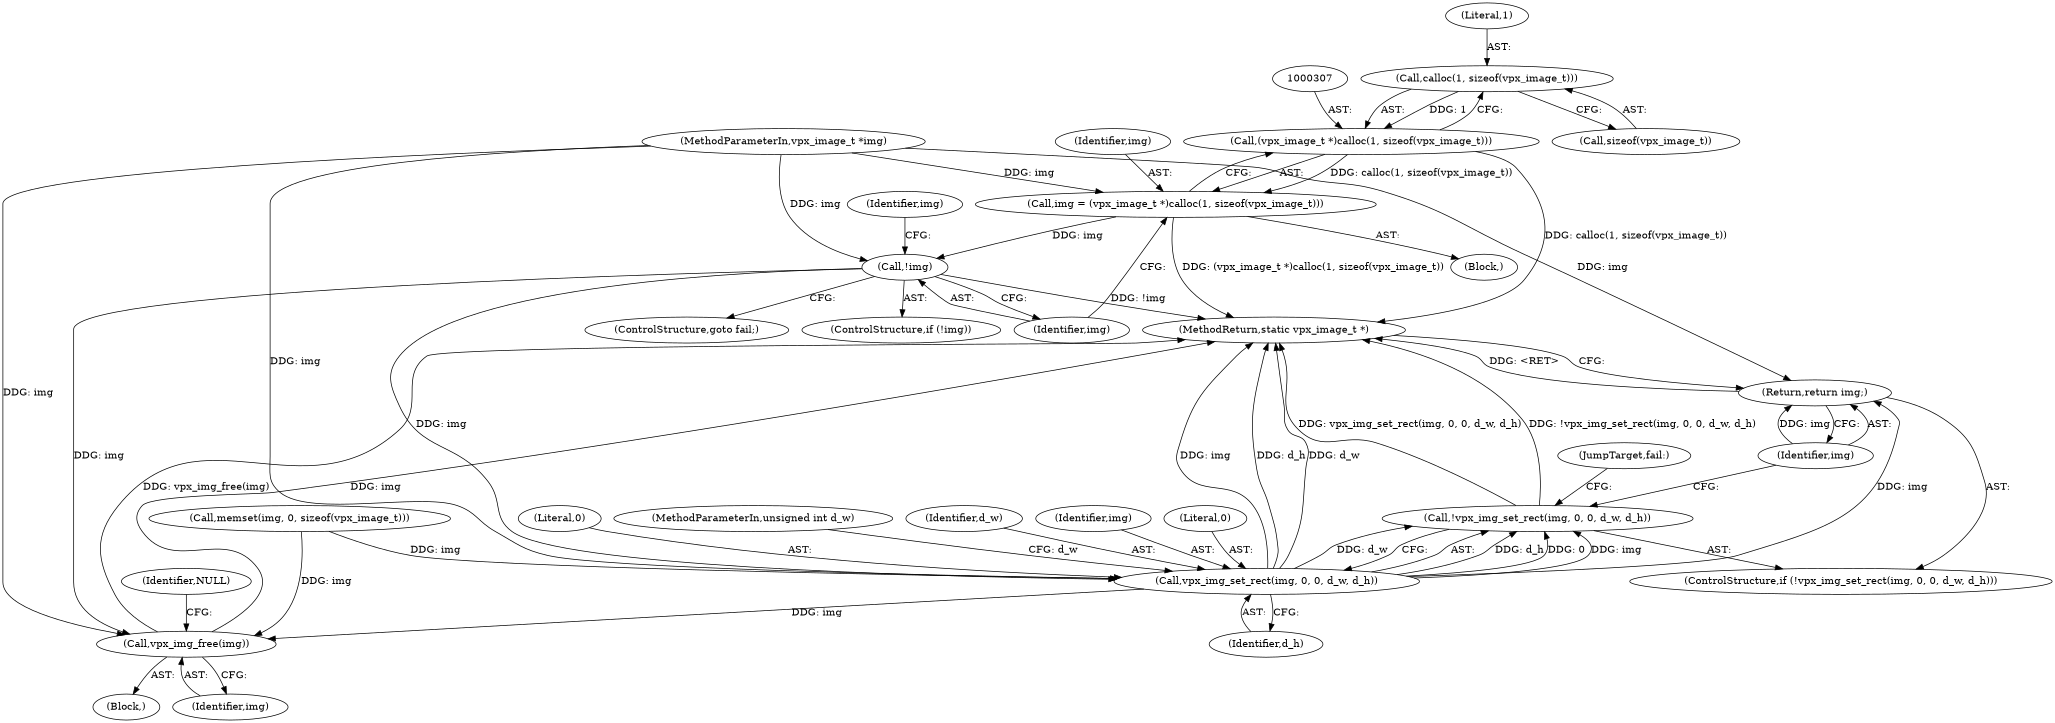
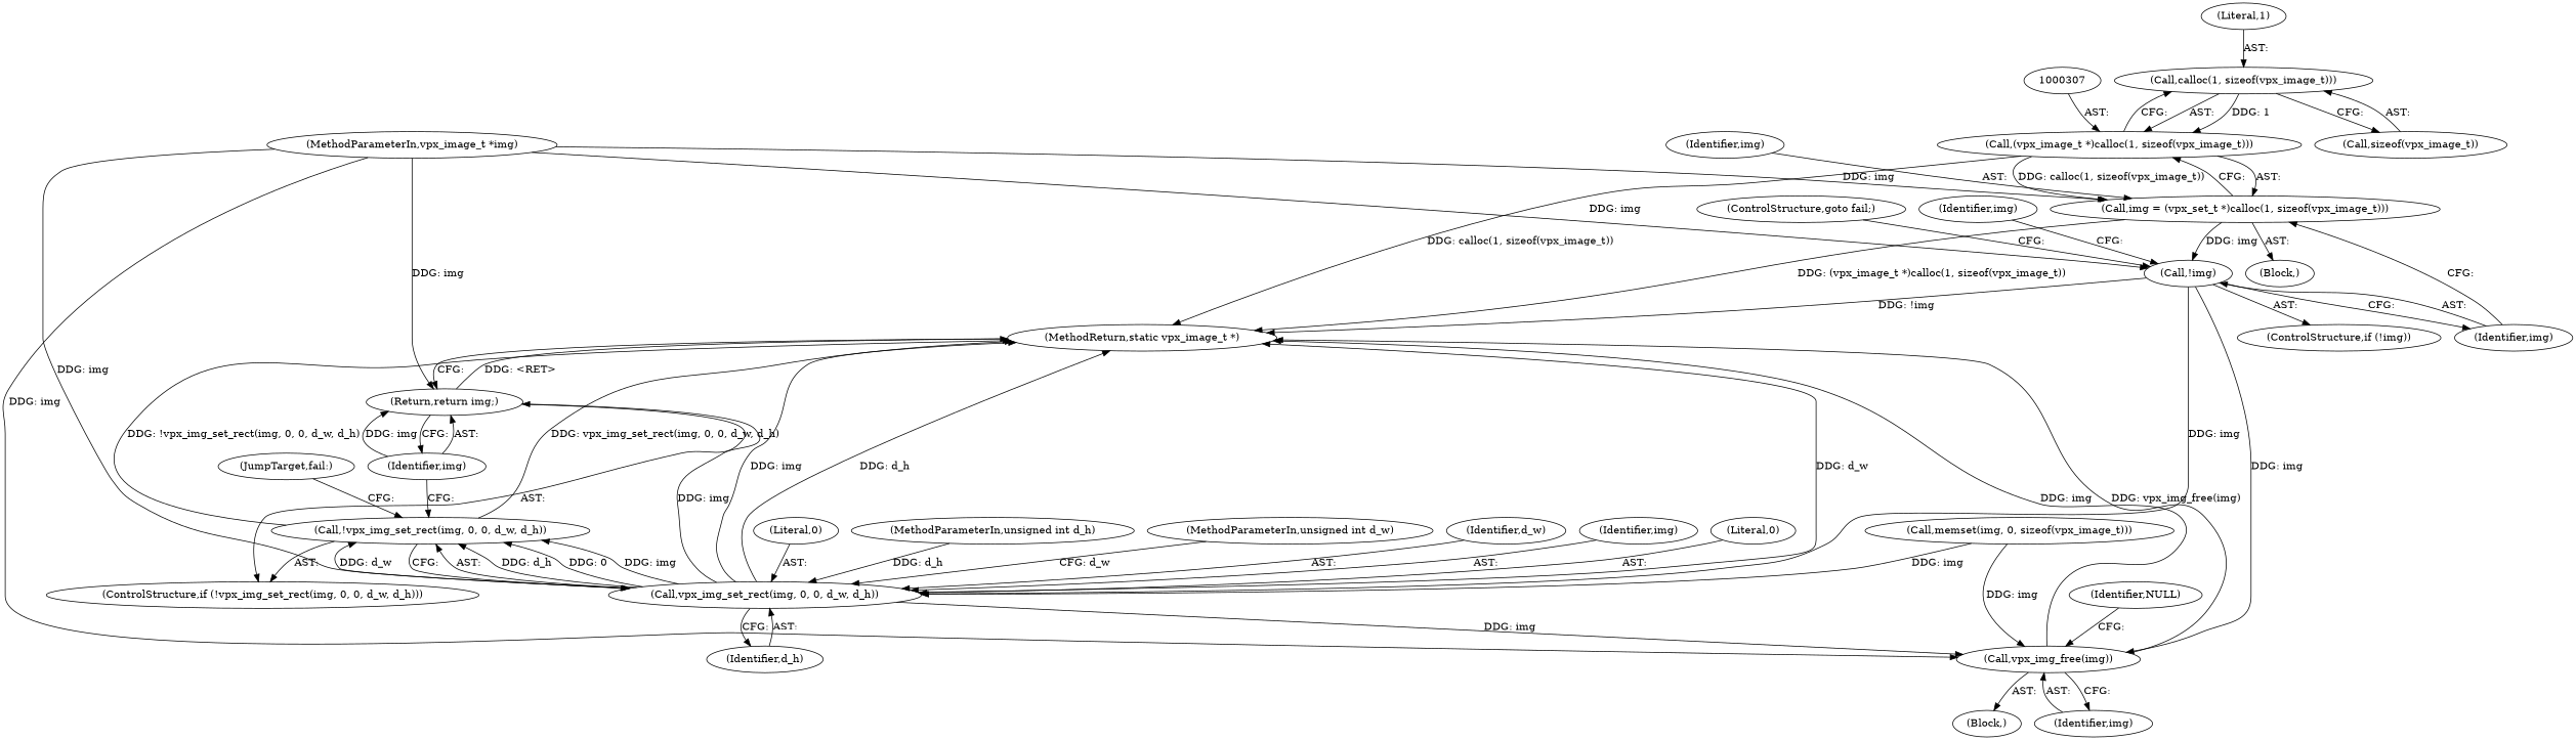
  digraph {
    n1 [label="(Call,calloc(1, sizeof(vpx_image_t)))"]
    n2 [label="(Call,(vpx_image_t *)calloc(1, sizeof(vpx_image_t)))"]
    n3 [label="(Call,sizeof(vpx_image_t))"]
-   n4 [label="(Call,img = (vpx_image_t *)calloc(1, sizeof(vpx_image_t)))"]
+   n4 [label="(Call,img = (vpx_set_t *)calloc(1, sizeof(vpx_image_t)))"]
    n5 [label="(MethodReturn,static vpx_image_t *)"]
    n6 [label="(Call,!img)"]
    n7 [label="(Block,)"]
    n8 [label="(Return,return img;)"]
    n9 [label="(Call,vpx_img_set_rect(img, 0, 0, d_w, d_h))"]
    n10 [label="(Call,vpx_img_free(img))"]
    n11 [label="(ControlStructure,if (!img))"]
    n12 [label="(Identifier,img)"]
    n13 [label="(Call,!vpx_img_set_rect(img, 0, 0, d_w, d_h))"]
    n14 [label="(Identifier,d_h)"]
    n15 [label="(Block,)"]
    n16 [label="(Identifier,img)"]
    n17 [label="(ControlStructure,if (!vpx_img_set_rect(img, 0, 0, d_w, d_h)))"]
    n18 [label="(Identifier,img)"]
    n19 [label="(JumpTarget,fail:)"]
    n20 [label="(Literal,0)"]
    n21 [label="(MethodParameterIn,vpx_image_t *img)"]
    n22 [label="(ControlStructure,goto fail;)"]
    n23 [label="(Identifier,img)"]
    n24 [label="(Identifier,img)"]
    n25 [label="(Call,memset(img, 0, sizeof(vpx_image_t)))"]
+   n26 [label="(MethodParameterIn,unsigned int d_h)"]
    n27 [label="(MethodParameterIn,unsigned int d_w)"]
    n28 [label="(Identifier,d_w)"]
    n29 [label="(Identifier,img)"]
    n30 [label="(Literal,1)"]
    n31 [label="(Identifier,NULL)"]
    n32 [label="(Literal,0)"]
    1000307
    n1 -> n2 [label="AST: "]
    n1 -> n2 [label="DDG: 1"]
    n1 -> n3 [label="CFG: "]
    n2 -> n1 [label="CFG: "]
    n2 -> n4 [label="AST: "]
    n2 -> n4 [label="DDG: calloc(1, sizeof(vpx_image_t))"]
    n2 -> n5 [label="DDG: calloc(1, sizeof(vpx_image_t))"]
    n3 -> n1 [label="AST: "]
    n4 -> n2 [label="CFG: "]
    n4 -> n5 [label="DDG: (vpx_image_t *)calloc(1, sizeof(vpx_image_t))"]
    n4 -> n6 [label="DDG: img"]
    n4 -> n7 [label="AST: "]
    n5 -> n8 [label="CFG: "]
    n6 -> n5 [label="DDG: !img"]
    n6 -> n9 [label="DDG: img"]
    n6 -> n10 [label="DDG: img"]
    n6 -> n11 [label="AST: "]
    n6 -> n12 [label="CFG: "]
    n8 -> n5 [label="DDG: <RET>"]
    n8 -> n17 [label="AST: "]
    n8 -> n18 [label="CFG: "]
    n9 -> n5 [label="DDG: img"]
    n9 -> n5 [label="DDG: d_h"]
    n9 -> n5 [label="DDG: d_w"]
    n9 -> n8 [label="DDG: img"]
    n9 -> n10 [label="DDG: img"]
    n9 -> n13 [label="AST: "]
    n9 -> n13 [label="DDG: d_h"]
    n9 -> n13 [label="DDG: 0"]
    n9 -> n13 [label="DDG: img"]
    n9 -> n13 [label="DDG: d_w"]
    n9 -> n14 [label="CFG: "]
    n10 -> n5 [label="DDG: vpx_img_free(img)"]
    n10 -> n5 [label="DDG: img"]
    n10 -> n15 [label="AST: "]
    n10 -> n16 [label="CFG: "]
    n12 -> n4 [label="CFG: "]
    n12 -> n6 [label="AST: "]
    n13 -> n5 [label="DDG: vpx_img_set_rect(img, 0, 0, d_w, d_h)"]
    n13 -> n5 [label="DDG: !vpx_img_set_rect(img, 0, 0, d_w, d_h)"]
    n13 -> n9 [label="CFG: "]
    n13 -> n17 [label="AST: "]
    n14 -> n9 [label="AST: "]
    n16 -> n10 [label="AST: "]
    n18 -> n8 [label="AST: "]
    n18 -> n8 [label="DDG: img"]
    n18 -> n13 [label="CFG: "]
    n19 -> n13 [label="CFG: "]
    n20 -> n9 [label="AST: "]
    n21 -> n4 [label="DDG: img"]
    n21 -> n6 [label="DDG: img"]
    n21 -> n8 [label="DDG: img"]
    n21 -> n9 [label="DDG: img"]
    n21 -> n10 [label="DDG: img"]
-   n6 -> n22 [label="CFG: "]
+   n22 -> n6 [label="CFG: "]
    n23 -> n4 [label="AST: "]
    n24 -> n6 [label="CFG: "]
    n25 -> n9 [label="DDG: img"]
    n25 -> n10 [label="DDG: img"]
+   n26 -> n9 [label="DDG: d_h"]
    n27 -> n9 [label="CFG: d_w"]
    n28 -> n9 [label="AST: "]
    n29 -> n9 [label="AST: "]
    n30 -> n1 [label="AST: "]
    n31 -> n10 [label="CFG: "]
    n32 -> n9 [label="AST: "]
    1000307 -> n2 [label="AST: "]
  }
